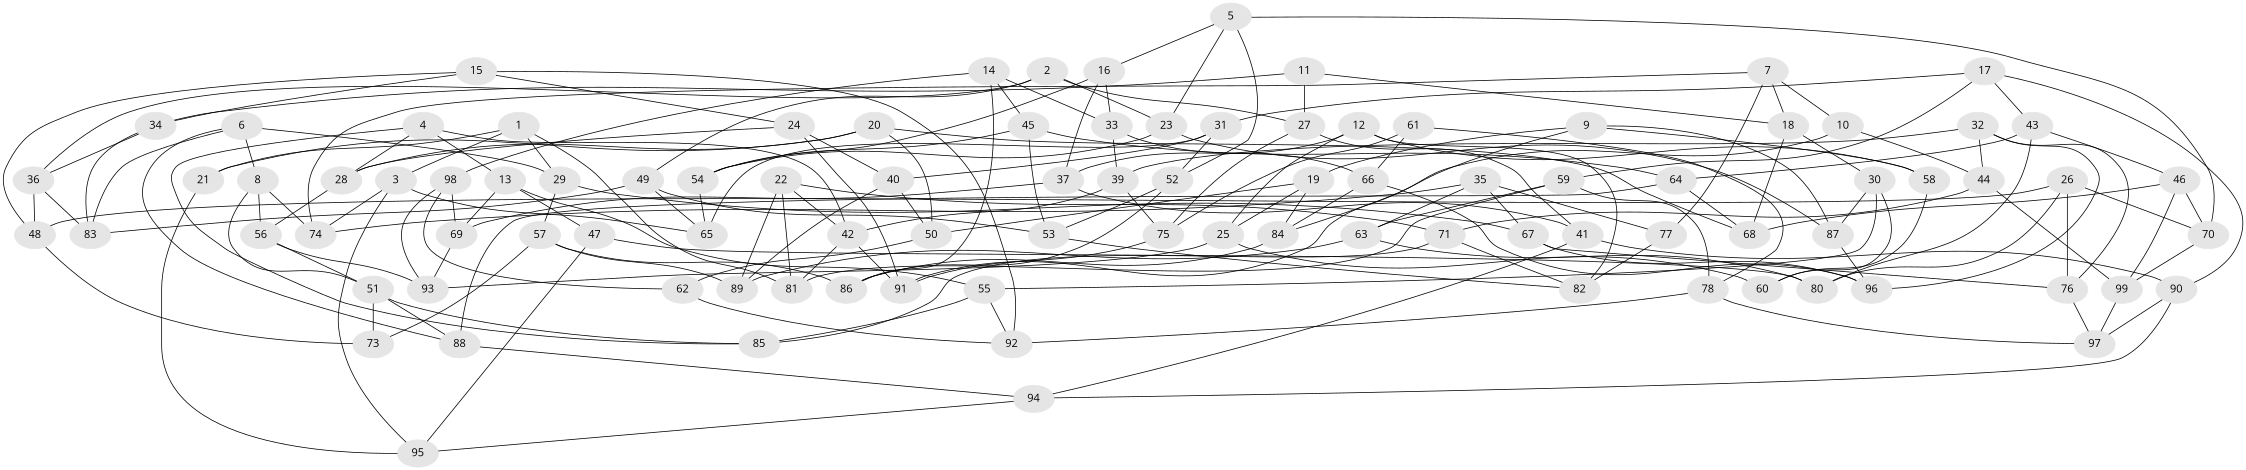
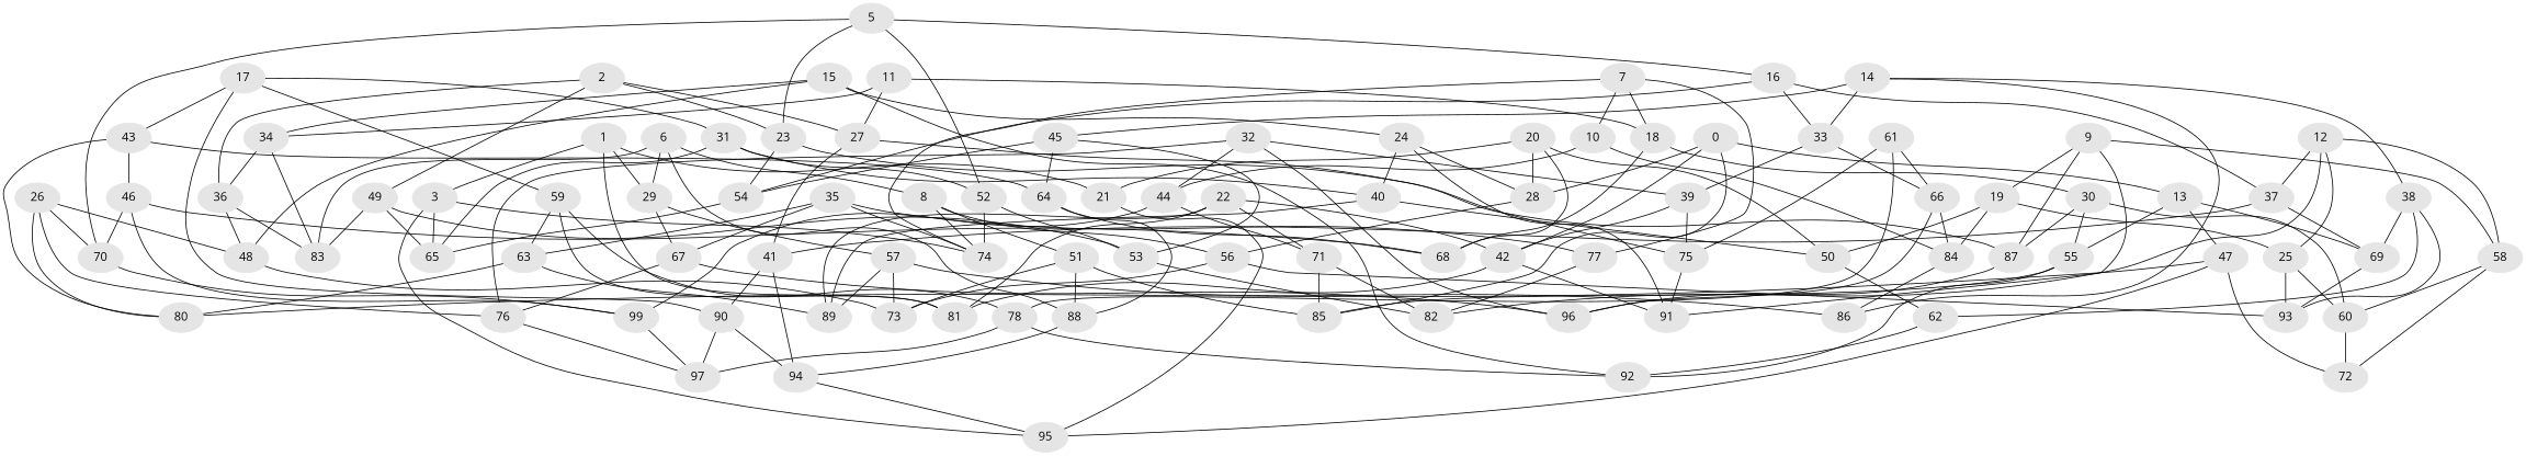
  graph {
    fontname="Open Sans"
    node [color=gray90 fontname="Open Sans" style=filled]
    edge [fontname="Open Sans"]
    1
    3
    21
    29
    81
    65
    74
    95
    57
    67
    2
    23
    27
    36
    49
    87
    54
    41
    75
    83
    48
    53
-   4
+   4 [label=0]
    13
    28
    42
    85
    47
    55
    69
    56
    91
    5
    16
    52
    70
    37
    33
    86
    n40 [label=99]
    6
    8
    88
    51
    94
    7
    10
    18
    77
    44
    84
    30
    68
    82
    73
    93
    9
    19
    58
    25
    50
+   72
    60
    96
    71
    61
    66
    78
    11
    34
    12
    80
    92
    14
-   38 [label=98]
+   38
    45
    39
    62
    64
    15
    24
    40
    17
    31
    43
    59
    90
    46
    63
    97
    20
    22
    89
    26
    76
    32
    35
    1 -- 3
    1 -- 21
    1 -- 29
    1 -- 81
    3 -- 65
    3 -- 74
    3 -- 95
    21 -- 95
    29 -- 57
    29 -- 67
    57 -- 86
    57 -- 73
    57 -- 89
    67 -- 96
    67 -- 76
    2 -- 23
    2 -- 27
    2 -- 36
    2 -- 49
    23 -- 87
    23 -- 54
    27 -- 41
    27 -- 75
    36 -- 83
    36 -- 48
    49 -- 65
    49 -- 83
    49 -- 53
    87 -- 96
    54 -- 65
    41 -- 94
    41 -- 90
    75 -- 91
    48 -- 73
    53 -- 82
    4 -- 13
    4 -- 28
    4 -- 42
    4 -- 85
    13 -- 47
    13 -- 55
    13 -- 69
    28 -- 56
    42 -- 81
    42 -- 91
    47 -- 95
+   47 -- 72
    47 -- 80
    55 -- 85
    55 -- 92
    69 -- 93
-   56 -- 51
+   56 -- 73
    56 -- 93
    5 -- 23
    5 -- 16
    5 -- 52
    5 -- 70
    16 -- 54
    16 -- 37
    16 -- 33
    52 -- 53
-   52 -- 86
+   52 -- 74
    70 -- n40
    37 -- 41
    37 -- 69
    33 -- 66
    33 -- 39
    n40 -- 97
    6 -- 29
    6 -- 83
    6 -- 8
    6 -- 88
    8 -- 74
    8 -- 56
    8 -- 51
    88 -- 94
    51 -- 85
    51 -- 88
    51 -- 73
    94 -- 95
    7 -- 74
    7 -- 10
    7 -- 18
    7 -- 77
    10 -- 44
    10 -- 84
    18 -- 30
    18 -- 68
    77 -- 82
    44 -- n40
    44 -- 71
    84 -- 86
    30 -- 87
    30 -- 55
    30 -- 60
    9 -- 87
    9 -- 91
    9 -- 19
    9 -- 58
    19 -- 84
    19 -- 25
    19 -- 50
+   58 -- 72
    58 -- 60
    25 -- 93
    25 -- 60
    50 -- 62
+   60 -- 72
    71 -- 85
    71 -- 82
    61 -- 75
    61 -- 66
    61 -- 78
    66 -- 84
    66 -- 96
    78 -- 92
    78 -- 97
    11 -- 27
    11 -- 18
    11 -- 34
    34 -- 36
    34 -- 83
    12 -- 37
    12 -- 82
    12 -- 58
    12 -- 25
    14 -- 33
    14 -- 86
    14 -- 38
    14 -- 45
    38 -- 69
    38 -- 93
    38 -- 62
    45 -- 54
    45 -- 53
    45 -- 64
    39 -- 75
    39 -- 42
    62 -- 92
    64 -- 88
    64 -- 68
    15 -- 48
    15 -- 34
    15 -- 92
    15 -- 24
    24 -- 28
    24 -- 91
    24 -- 40
    40 -- 50
    40 -- 89
    17 -- 31
    17 -- 43
    17 -- 59
    17 -- 90
    31 -- 65
    31 -- 52
    31 -- 40
    43 -- 80
    43 -- 64
    43 -- 46
    59 -- 81
    59 -- 78
    59 -- 63
    90 -- 94
    90 -- 97
    46 -- 70
    46 -- n40
    46 -- 68
    63 -- 80
    63 -- 89
    20 -- 21
    20 -- 28
    20 -- 68
    20 -- 50
    22 -- 81
    22 -- 42
    22 -- 71
    22 -- 89
    26 -- 48
    26 -- 70
    26 -- 80
    26 -- 76
    76 -- 97
    32 -- 44
    32 -- 96
    32 -- 39
    32 -- 76
    35 -- 74
    35 -- 67
    35 -- 77
    35 -- 63
  }
